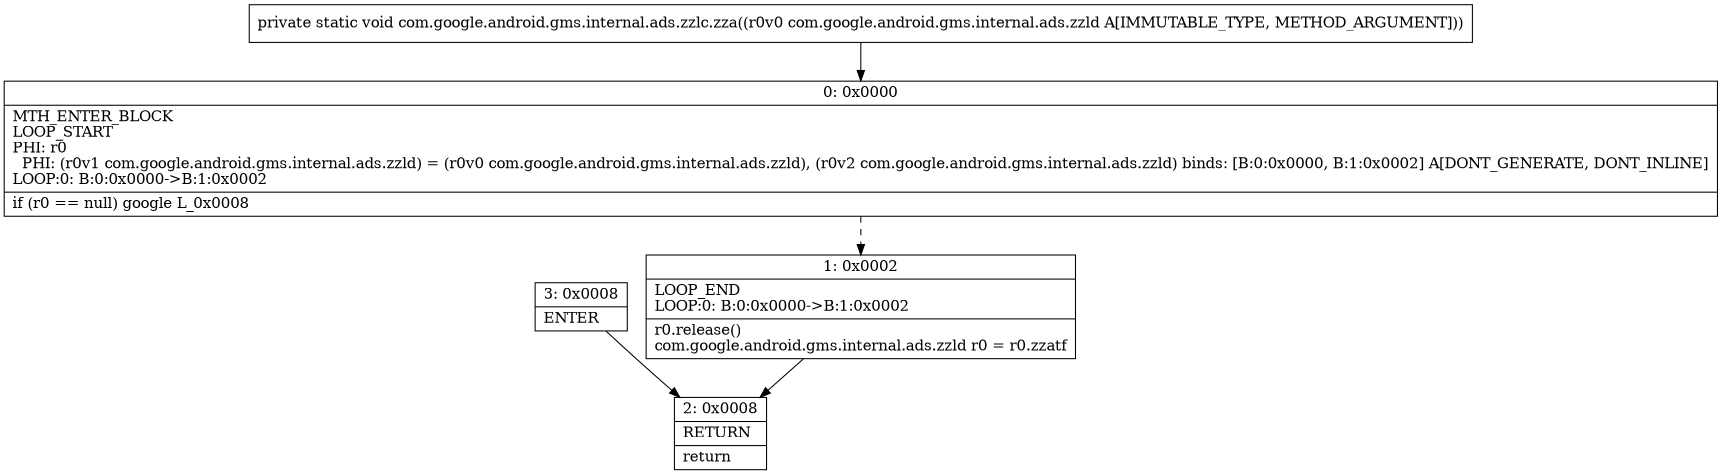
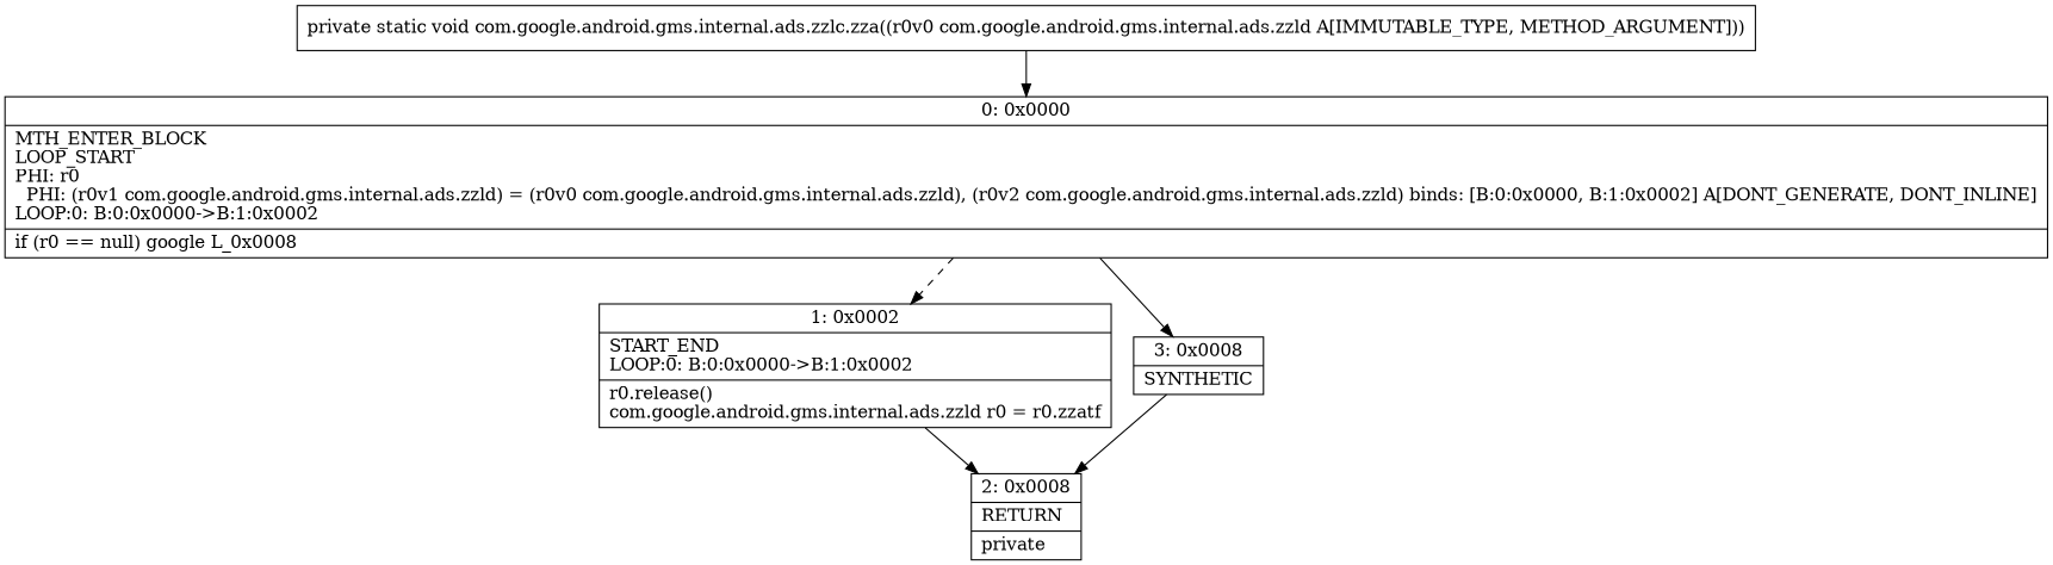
  digraph {
    node [shape=record]
    n1 [label="{0\:\ 0x0000|MTH_ENTER_BLOCK\lLOOP_START\lPHI: r0 \l  PHI: (r0v1 com.google.android.gms.internal.ads.zzld) = (r0v0 com.google.android.gms.internal.ads.zzld), (r0v2 com.google.android.gms.internal.ads.zzld) binds: [B:0:0x0000, B:1:0x0002] A[DONT_GENERATE, DONT_INLINE]\lLOOP:0: B:0:0x0000\-\>B:1:0x0002\l|if (r0 == null) google L_0x0008\l}"]
-   n2 [label="{1\:\ 0x0002|LOOP_END\lLOOP:0: B:0:0x0000\-\>B:1:0x0002\l|r0.release()\lcom.google.android.gms.internal.ads.zzld r0 = r0.zzatf\l}"]
-   n3 [label="{3\:\ 0x0008|ENTER\l}"]
-   n4 [label="{2\:\ 0x0008|RETURN\l|return\l}"]
+   n2 [label="{1\:\ 0x0002|START_END\lLOOP:0: B:0:0x0000\-\>B:1:0x0002\l|r0.release()\lcom.google.android.gms.internal.ads.zzld r0 = r0.zzatf\l}"]
+   n3 [label="{3\:\ 0x0008|SYNTHETIC\l}"]
+   n4 [label="{2\:\ 0x0008|RETURN\l|private\l}"]
    n5 [label="{private static void com.google.android.gms.internal.ads.zzlc.zza((r0v0 com.google.android.gms.internal.ads.zzld A[IMMUTABLE_TYPE, METHOD_ARGUMENT])) }"]
    n1 -> n2 [style=dashed]
+   n1 -> n3
    n2 -> n4
    n3 -> n4
    n5 -> n1
  }
